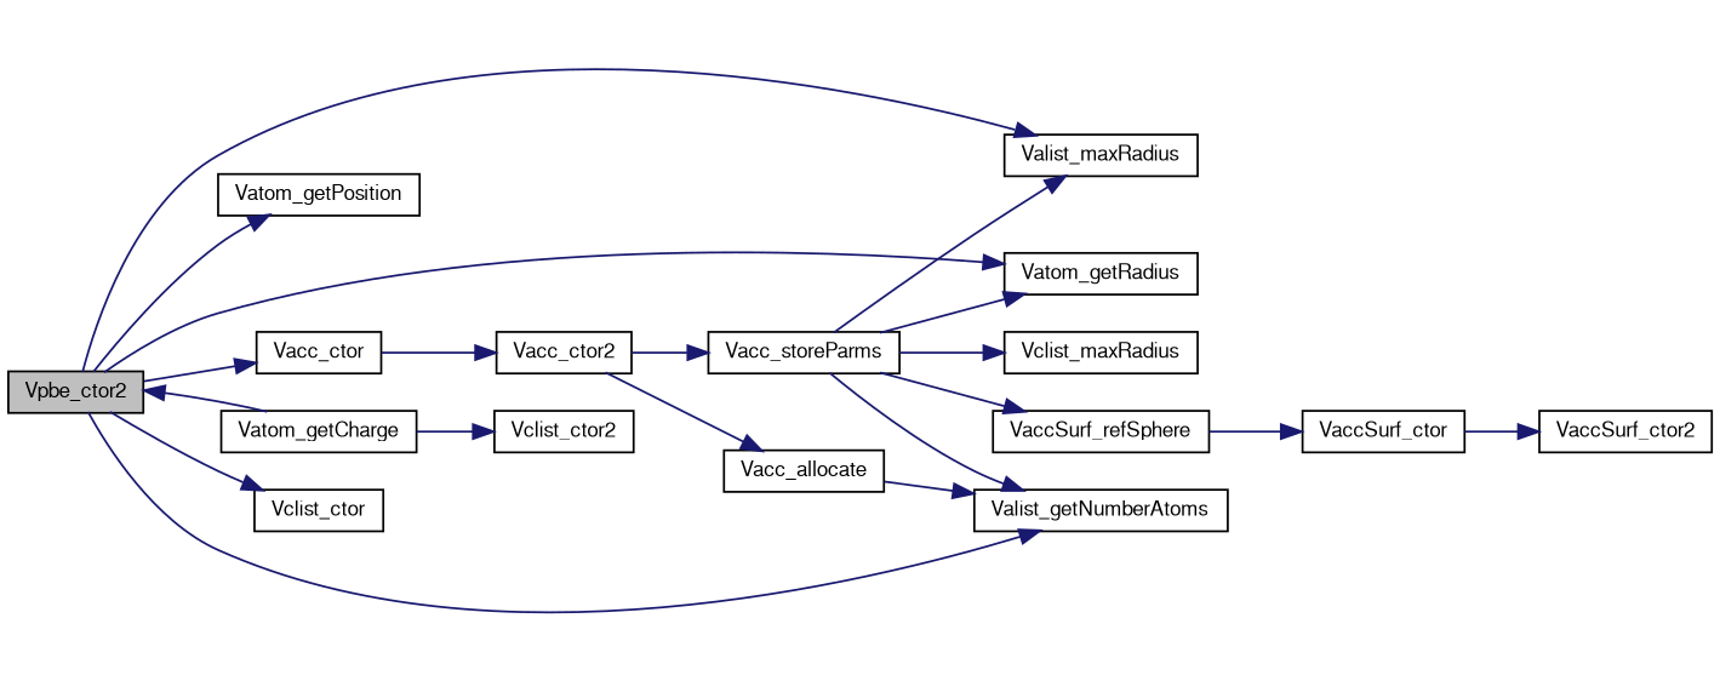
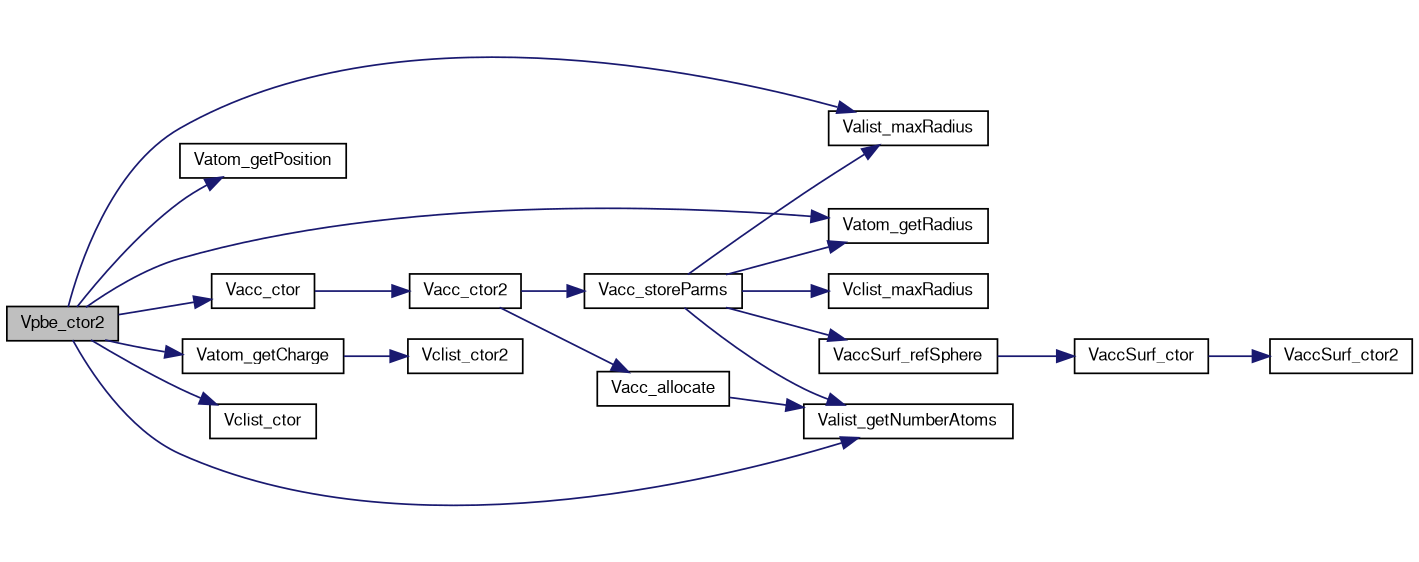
  digraph {
    rankdir=LR
    node [color=black fillcolor=white fontname=FreeSans fontsize=10 shape=record style=filled]
    edge [color=midnightblue fontname=FreeSans fontsize=10 labelfontname=FreeSans labelfontsize=10 style=solid]
    n1 [fillcolor=grey75 fontcolor=black height=0.2 label=Vpbe_ctor2 width=0.4]
    n2 [height=0.2 label=Valist_maxRadius width=0.4]
    n3 [height=0.2 label=Vatom_getPosition width=0.4]
    n4 [height=0.2 label=Valist_getNumberAtoms width=0.4]
    n5 [height=0.2 label=Vatom_getRadius width=0.4]
    n6 [height=0.2 label=Vatom_getCharge width=0.4]
    n7 [height=0.2 label=Vclist_ctor width=0.4]
    n8 [height=0.2 label=Vacc_ctor width=0.4]
    n9 [height=0.2 label=Vclist_ctor2 width=0.4]
    n10 [height=0.2 label=Vacc_ctor2 width=0.4]
    n11 [height=0.2 label=Vacc_storeParms width=0.4]
    n12 [height=0.2 label=Vacc_allocate width=0.4]
    n13 [height=0.2 label=Vclist_maxRadius width=0.4]
    n14 [height=0.2 label=VaccSurf_refSphere width=0.4]
    n15 [height=0.2 label=VaccSurf_ctor width=0.4]
    n16 [height=0.2 label=VaccSurf_ctor2 width=0.4]
    n1 -> n2
    n1 -> n3
    n1 -> n4
    n1 -> n5
-   n6 -> n1
+   n1 -> n6
    n1 -> n7
    n1 -> n8
    n6 -> n9
    n8 -> n10
    n10 -> n11
    n10 -> n12
    n11 -> n2
    n11 -> n4
    n11 -> n5
    n11 -> n13
    n11 -> n14
    n12 -> n4
    n14 -> n15
    n15 -> n16
  }
